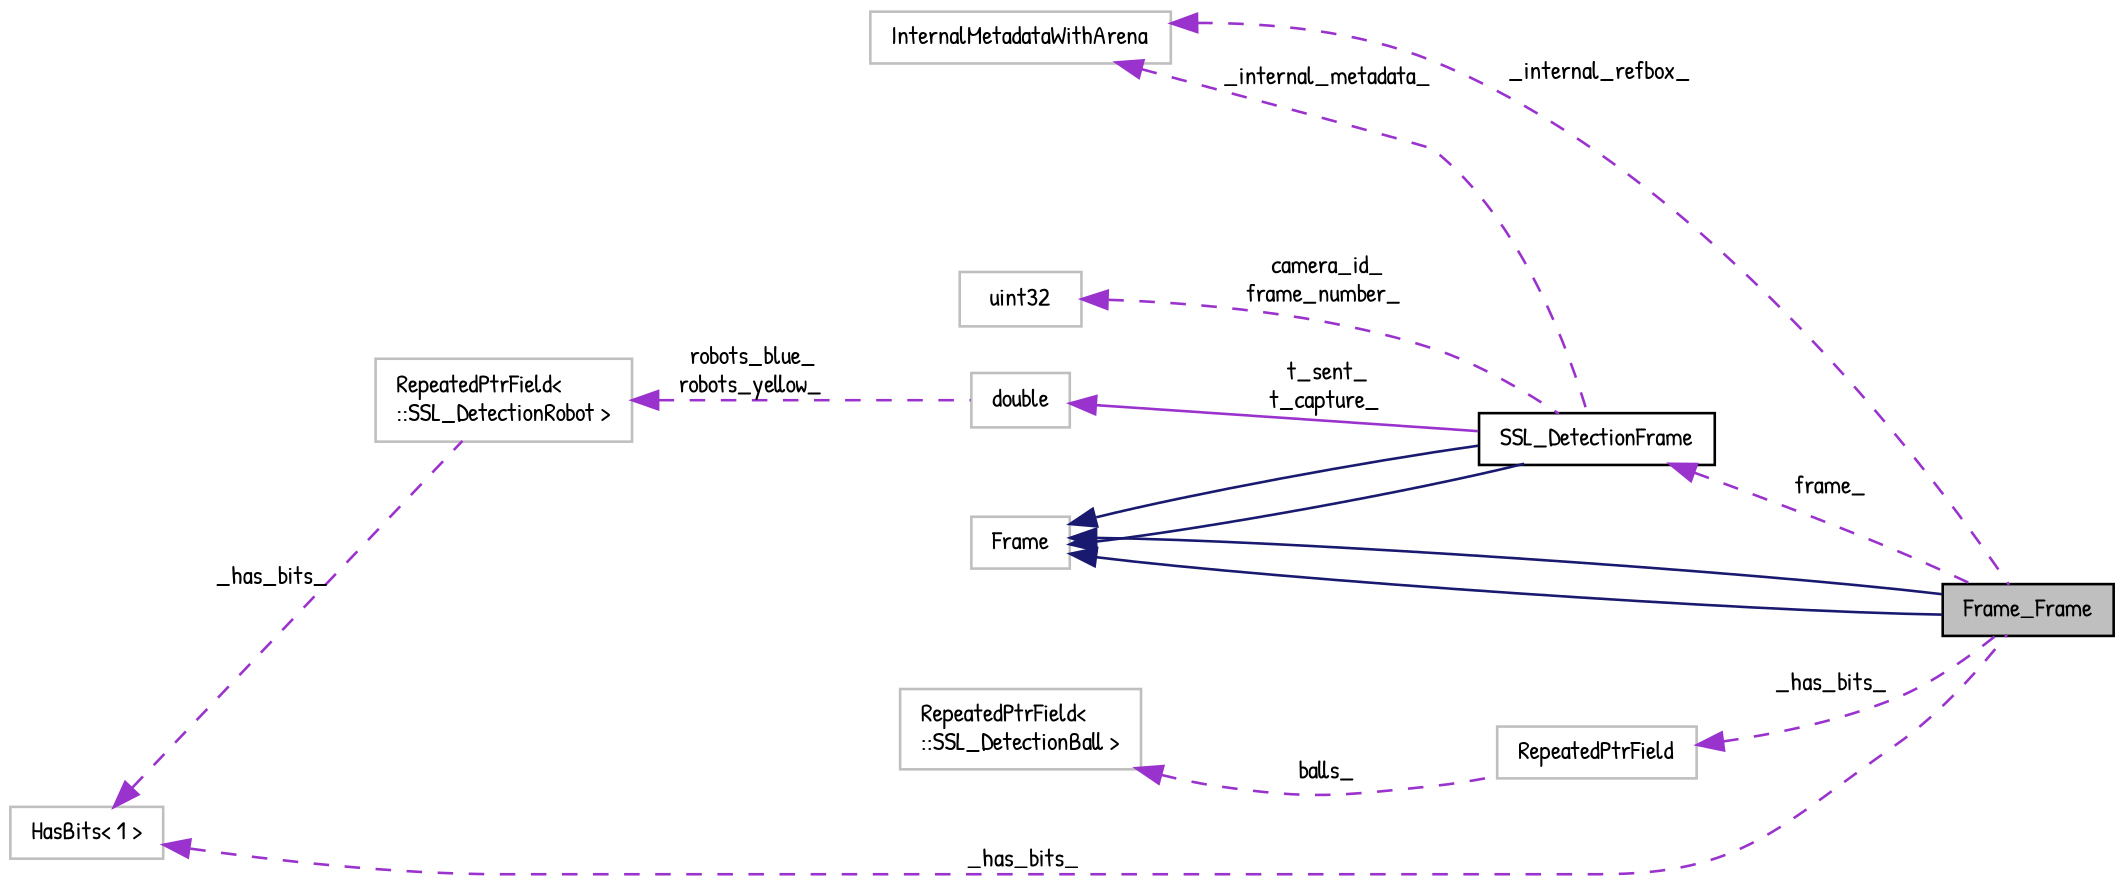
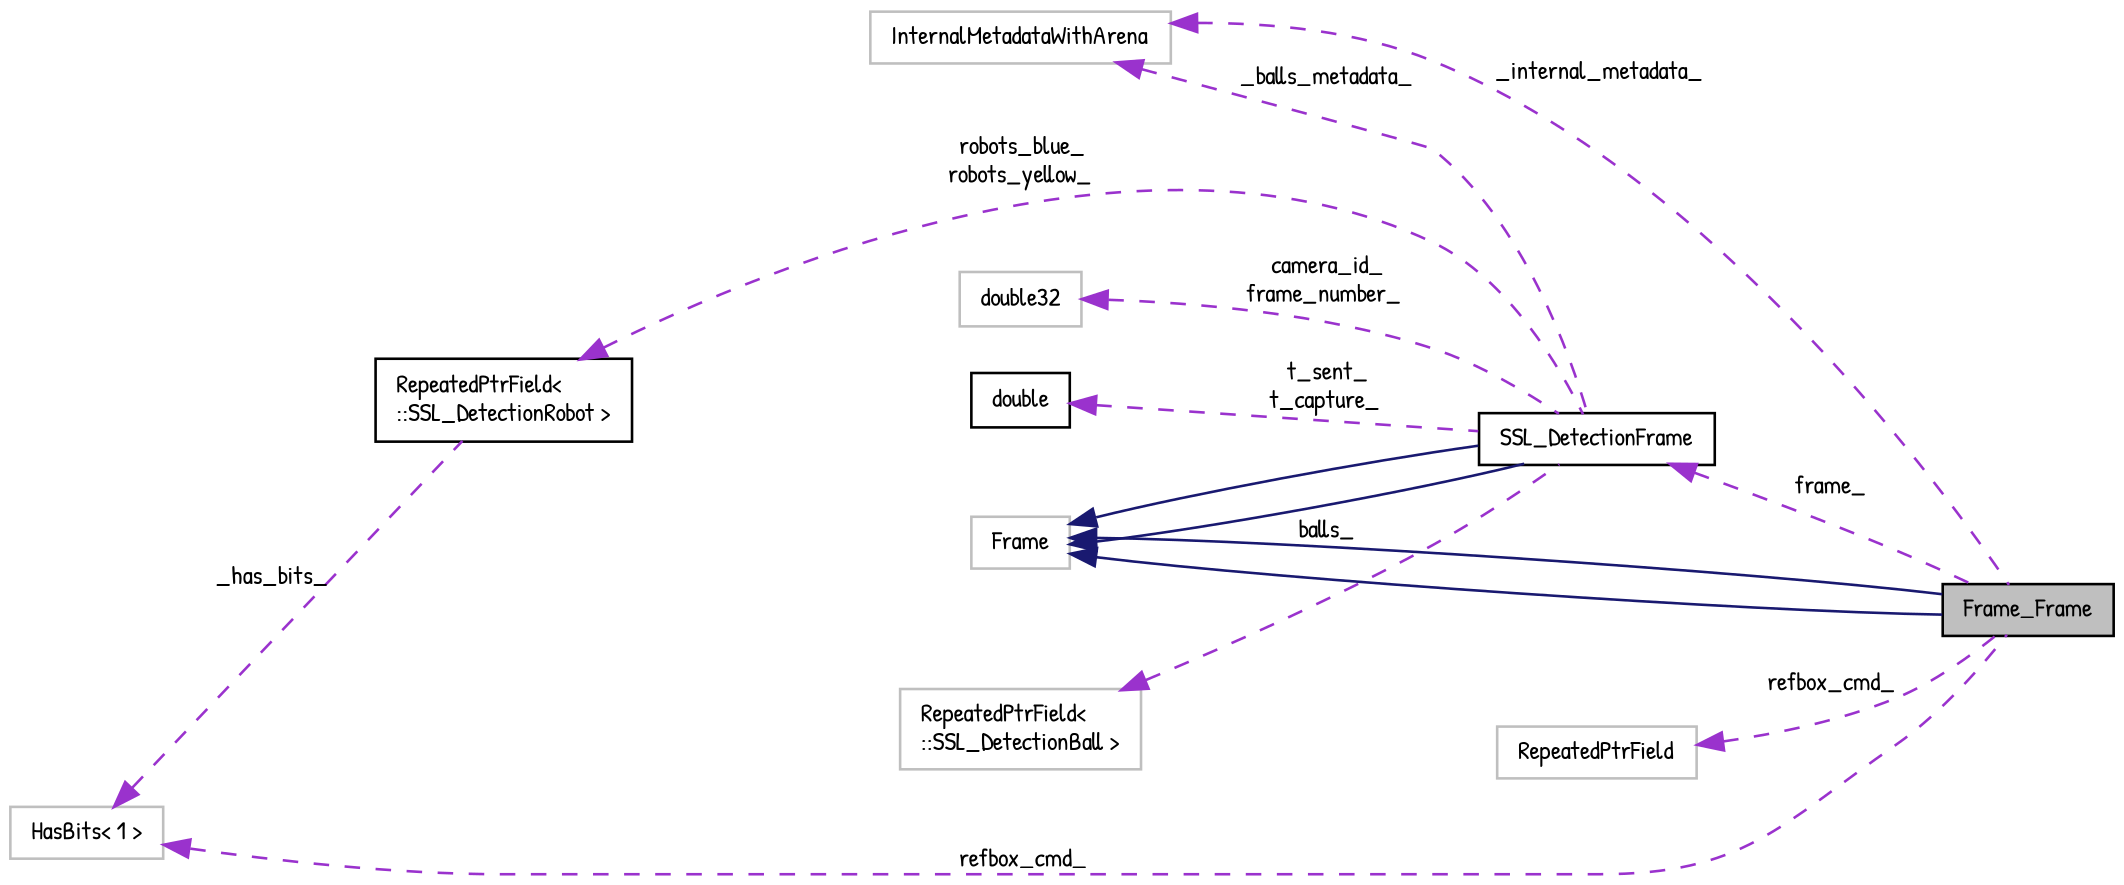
  digraph {
    fontname="Patrick Hand"
    rankdir=LR
    node [color=grey75 fillcolor=white fontname="Patrick Hand" fontsize=10 shape=record style=filled]
    edge [color=darkorchid3 dir=back fontname="Patrick Hand" fontsize=10 labelfontname=Helvetica labelfontsize=10 style=dashed]
    n1 [color=black fillcolor=grey75 fontcolor=black height=0.2 label=Frame_Frame width=0.4]
    n2 [height=0.2 label=Frame width=0.4]
    n3 [color=black height=0.2 label=SSL_DetectionFrame width=0.4]
    n4 [height=0.2 label=RepeatedPtrField width=0.4]
    n5 [height=0.2 label="HasBits\< 1 \>" width=0.4]
-   n6 [height=0.2 label="RepeatedPtrField\< \l::SSL_DetectionRobot \>" width=0.4]
+   n6 [color=black height=0.2 label="RepeatedPtrField\< \l::SSL_DetectionRobot \>" width=0.4]
    n7 [height=0.2 label=InternalMetadataWithArena width=0.4]
-   n8 [height=0.2 label=double width=0.4]
-   n9 [height=0.2 label=uint32 width=0.4]
+   n8 [color=black height=0.2 label=double width=0.4]
+   n9 [height=0.2 label=double32 width=0.4]
    n10 [height=0.2 label="RepeatedPtrField\< \l::SSL_DetectionBall \>" width=0.4]
    n2 -> n1 [color=midnightblue style=solid]
    n2 -> n1 [color=midnightblue style=solid]
    n2 -> n3 [color=midnightblue style=solid]
    n2 -> n3 [color=midnightblue style=solid]
    n3 -> n1 [label=" frame_"]
-   n4 -> n1 [label=" _has_bits_"]
-   n5 -> n1 [label=" _has_bits_"]
+   n4 -> n1 [label=" refbox_cmd_"]
+   n5 -> n1 [label=" refbox_cmd_"]
    n5 -> n6 [label=" _has_bits_"]
-   n6 -> n8 [label=" robots_blue_\nrobots_yellow_"]
-   n7 -> n1 [label=" _internal_refbox_"]
-   n7 -> n3 [label=" _internal_metadata_"]
-   n8 -> n3 [label=" t_sent_\nt_capture_" style=solid]
+   n6 -> n3 [label=" robots_blue_\nrobots_yellow_"]
+   n7 -> n1 [label=" _internal_metadata_"]
+   n7 -> n3 [label=" _balls_metadata_"]
+   n8 -> n3 [label=" t_sent_\nt_capture_"]
    n9 -> n3 [label=" camera_id_\nframe_number_"]
-   n10 -> n4 [label=" balls_"]
+   n10 -> n3 [label=" balls_"]
  }
